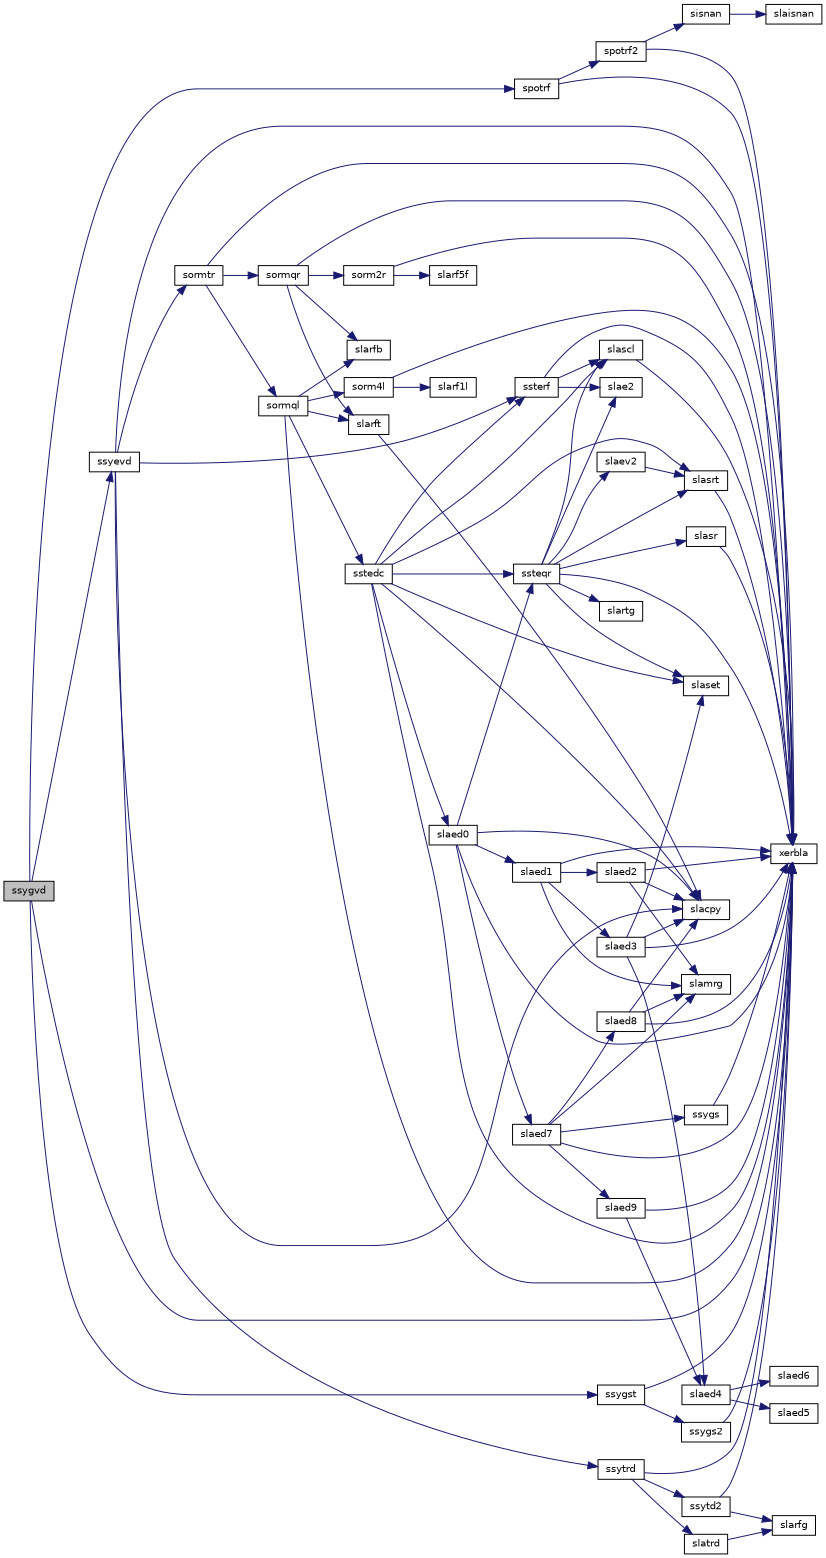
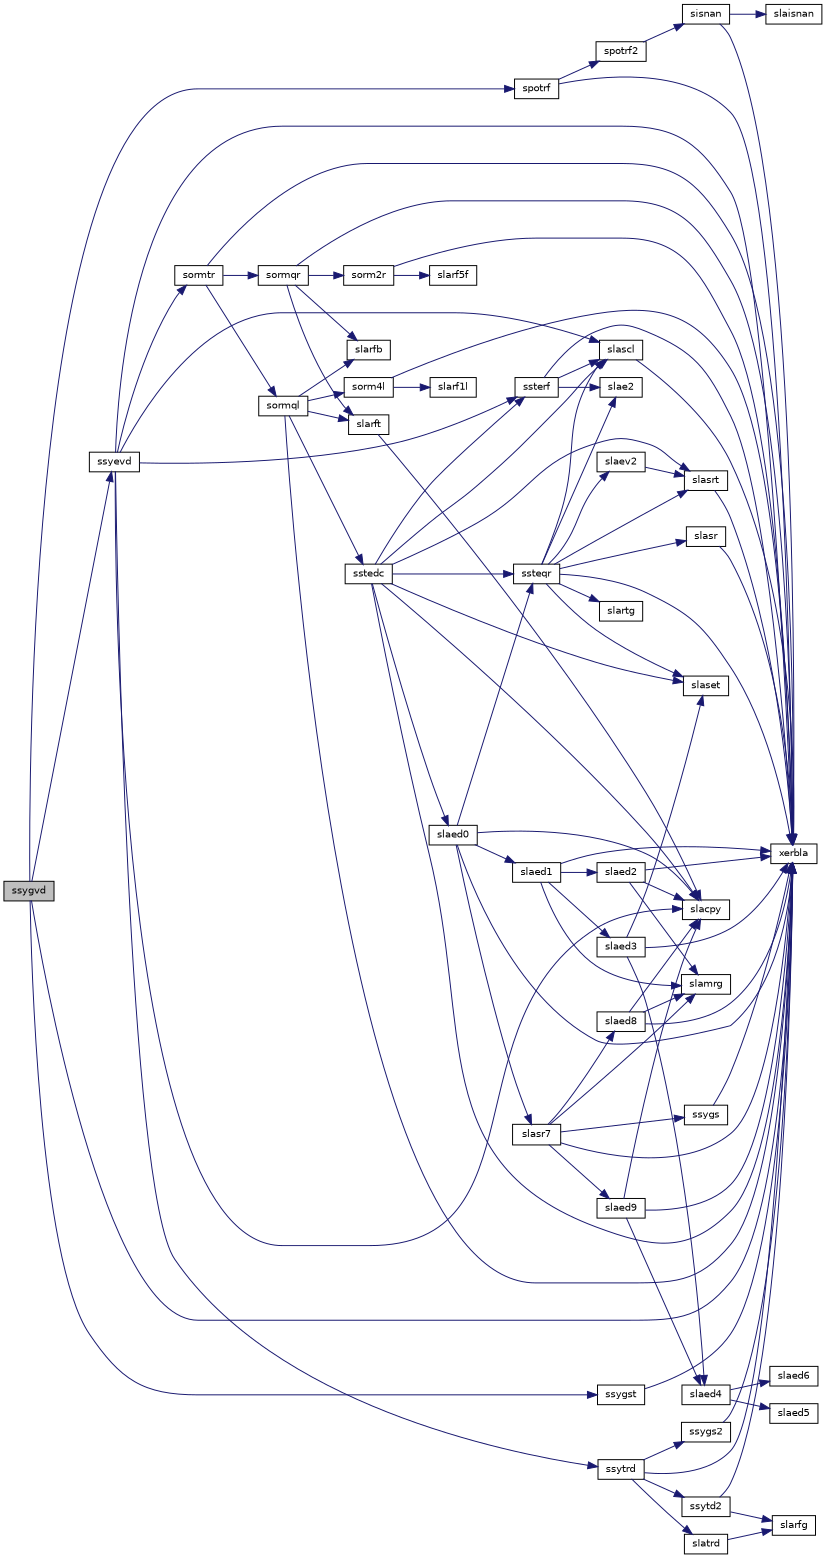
  digraph {
    rankdir=LR
    node [color=black fillcolor=white fontname=Helvetica fontsize=10 shape=record style=filled]
    edge [color=midnightblue fontname=Helvetica fontsize=10 labelfontname=Helvetica labelfontsize=10 style=solid]
    n1 [fillcolor=grey75 fontcolor=black height=0.2 label=ssygvd width=0.4]
    n2 [height=0.2 label=spotrf width=0.4]
    n3 [height=0.2 label=xerbla width=0.4]
    n4 [height=0.2 label=ssyevd width=0.4]
    n5 [height=0.2 label=ssygst width=0.4]
    n6 [height=0.2 label=spotrf2 width=0.4]
    n7 [height=0.2 label=slacpy width=0.4]
    n8 [height=0.2 label=slascl width=0.4]
    n9 [height=0.2 label=sormtr width=0.4]
    n10 [height=0.2 label=ssterf width=0.4]
    n11 [height=0.2 label=ssytrd width=0.4]
    n12 [height=0.2 label=ssygs2 width=0.4]
    n13 [height=0.2 label=sisnan width=0.4]
    n14 [height=0.2 label=slaisnan width=0.4]
    n15 [height=0.2 label=sormql width=0.4]
    n16 [height=0.2 label=sormqr width=0.4]
    n17 [height=0.2 label=sstedc width=0.4]
    n18 [height=0.2 label=slaed0 width=0.4]
    n19 [height=0.2 label=slaset width=0.4]
    n20 [height=0.2 label=ssteqr width=0.4]
    n21 [height=0.2 label=slasrt width=0.4]
    n22 [height=0.2 label=slae2 width=0.4]
    n23 [height=0.2 label=slatrd width=0.4]
    n24 [height=0.2 label=ssytd2 width=0.4]
    n25 [height=0.2 label=slarfb width=0.4]
    n26 [height=0.2 label=slarft width=0.4]
    n27 [height=0.2 label=sorm4l width=0.4]
    n28 [height=0.2 label=sorm2r width=0.4]
    n29 [height=0.2 label=slarf1l width=0.4]
    n30 [height=0.2 label=slarf5f width=0.4]
    n31 [height=0.2 label=slaed1 width=0.4]
-   n32 [height=0.2 label=slaed7 width=0.4]
+   n32 [height=0.2 label=slasr7 width=0.4]
    n33 [height=0.2 label=slaev2 width=0.4]
    n34 [height=0.2 label=slartg width=0.4]
    n35 [height=0.2 label=slasr width=0.4]
    n36 [height=0.2 label=slaed2 width=0.4]
    n37 [height=0.2 label=slamrg width=0.4]
    n38 [height=0.2 label=slaed3 width=0.4]
    n39 [height=0.2 label=slaed8 width=0.4]
    n40 [height=0.2 label=slaed9 width=0.4]
    n41 [height=0.2 label=ssygs width=0.4]
    n42 [height=0.2 label=slaed4 width=0.4]
    n43 [height=0.2 label=slaed5 width=0.4]
    n44 [height=0.2 label=slaed6 width=0.4]
    n45 [height=0.2 label=slarfg width=0.4]
    n1 -> n2
    n1 -> n3
    n1 -> n4
    n1 -> n5
    n2 -> n3
    n2 -> n6
    n4 -> n3
    n4 -> n7
+   n4 -> n8
    n4 -> n9
    n4 -> n10
    n4 -> n11
    n5 -> n3
-   n5 -> n12
-   n6 -> n3
+   n11 -> n12
+   n13 -> n3
    n6 -> n13
    n8 -> n3
    n9 -> n3
    n9 -> n15
    n9 -> n16
    n10 -> n3
    n10 -> n8
    n10 -> n22
    n11 -> n3
    n11 -> n23
    n11 -> n24
    n12 -> n3
    n13 -> n14
    n15 -> n3
    n15 -> n17
    n15 -> n25
    n15 -> n26
    n15 -> n27
    n16 -> n3
    n16 -> n25
    n16 -> n26
    n16 -> n28
    n17 -> n3
    n17 -> n7
    n17 -> n8
    n17 -> n10
    n17 -> n18
    n17 -> n19
    n17 -> n20
    n17 -> n21
    n18 -> n3
    n18 -> n7
    n18 -> n20
    n18 -> n31
    n18 -> n32
    n20 -> n3
    n20 -> n8
    n20 -> n19
    n20 -> n21
    n20 -> n22
    n20 -> n33
    n20 -> n34
    n20 -> n35
    n21 -> n3
    n23 -> n45
    n24 -> n3
    n24 -> n45
    n26 -> n7
    n27 -> n3
    n27 -> n29
    n28 -> n3
    n28 -> n30
    n31 -> n3
    n31 -> n36
    n31 -> n37
    n31 -> n38
    n32 -> n3
    n32 -> n37
    n32 -> n39
    n32 -> n40
    n32 -> n41
    n33 -> n21
    n35 -> n3
    n36 -> n3
    n36 -> n7
    n36 -> n37
    n38 -> n3
-   n38 -> n7
+   n40 -> n7
    n38 -> n19
    n38 -> n42
    n39 -> n3
    n39 -> n7
    n39 -> n37
    n40 -> n3
    n40 -> n42
    n41 -> n3
    n42 -> n43
    n42 -> n44
  }
